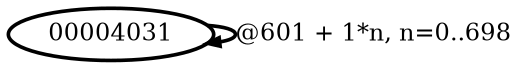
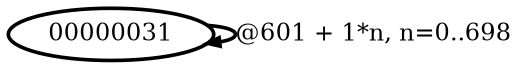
  digraph {
-   00000031 [fontsize=20 penwidth=3 shape=oval style=rounded label=00004031]
+   00000031 [fontsize=20 penwidth=3 shape=oval style=rounded]
    00000031 -> 00000031 [arrowsize=1 color=black fontsize=20 label="@601 + 1*n, n=0..698" penwidth=3 style=bold]
  }
